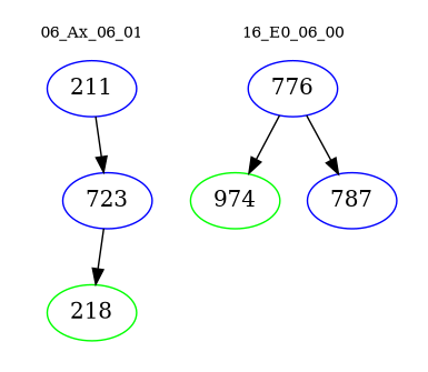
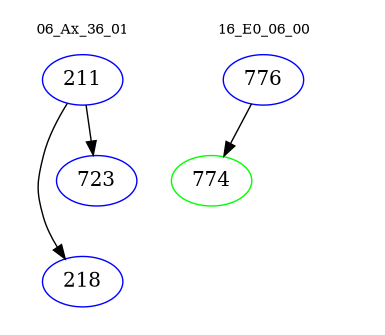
  digraph {
    node [color=blue]
    edge [color=black]
    n1 [label=211]
-   n2 [color=green label=218]
+   n2 [label=218]
    n3 [label=723]
    n4 [label=776]
-   n5 [color=green label=974]
-   n6 [label=787]
+   n5 [color=green label=774]
    subgraph cluster_1 {
      color=white
      fontsize=10
-     label="06_Ax_06_01"
+     label="06_Ax_36_01"
      n1
      n2
      n3
    }
    subgraph cluster_2 {
      color=white
      fontsize=10
      label="16_E0_06_00"
      n4
      n5
-     n6
    }
-   n3 -> n2
+   n1 -> n2
    n1 -> n3
    n4 -> n5
-   n4 -> n6
  }
